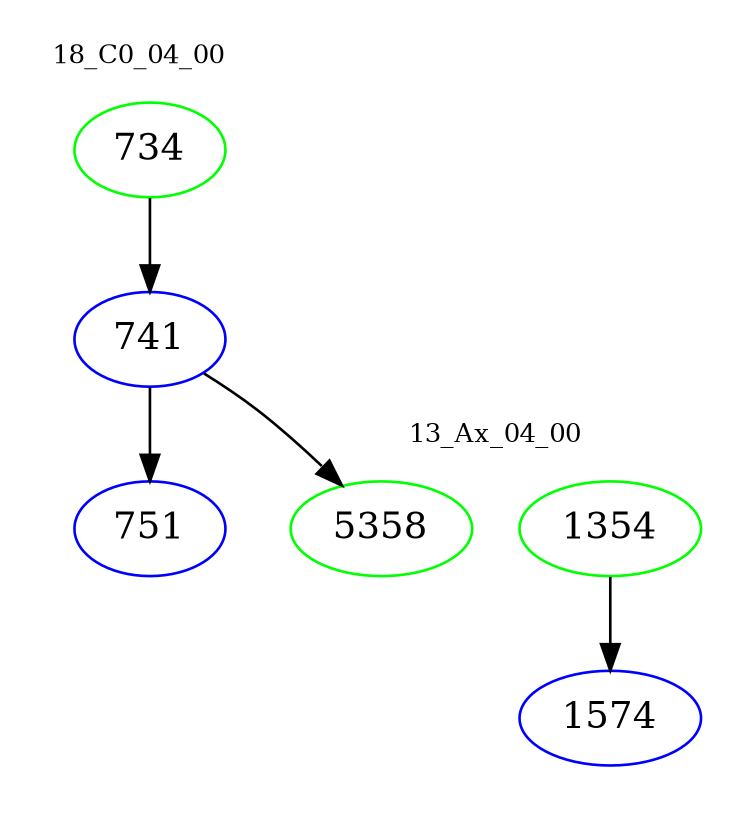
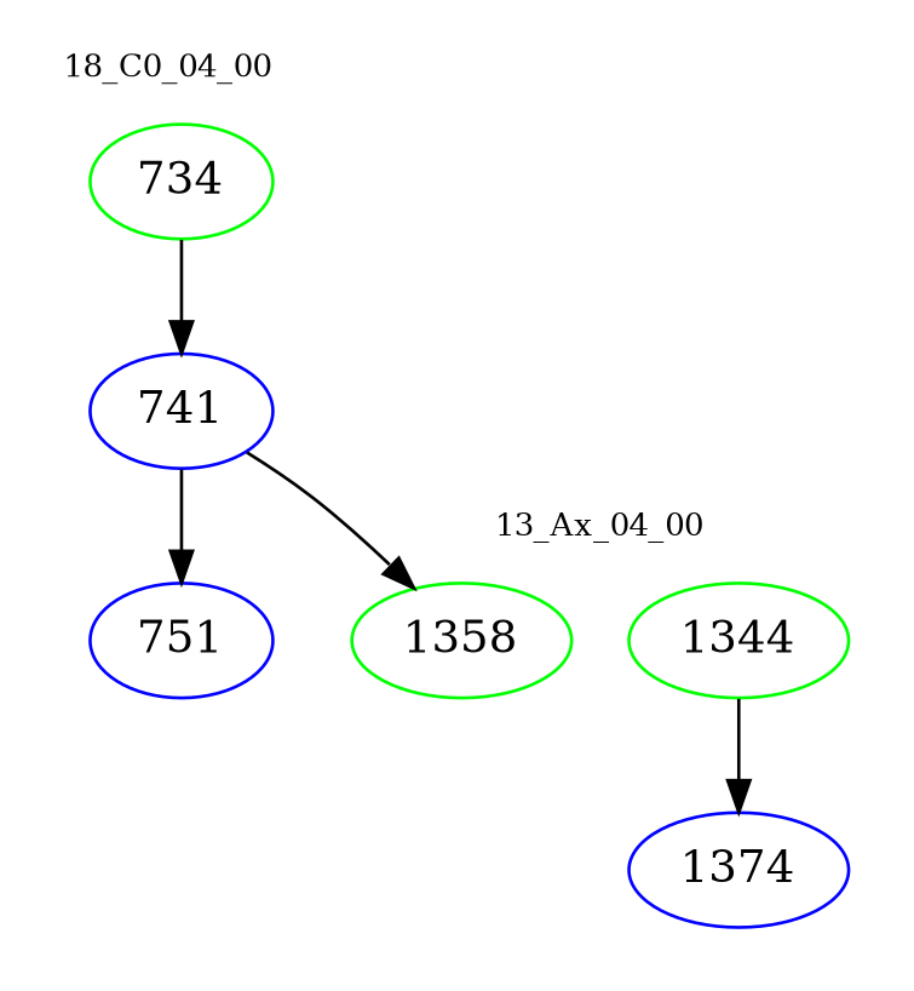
  digraph {
    node [color=green]
    edge [color=black]
-   n1 [label=1354]
-   n2 [color=blue label=1574]
-   n3 [label=5358]
+   n1 [label=1344]
+   n2 [color=blue label=1374]
+   n3 [label=1358]
    n4 [label=734]
    n5 [color=blue label=741]
    n6 [color=blue label=751]
    subgraph cluster_1 {
      color=white
      fontsize=10
      label="13_Ax_04_00"
      n1
      n2
      n3
    }
    subgraph cluster_2 {
      color=white
      fontsize=10
      label="18_C0_04_00"
      n4
      n5
      n6
    }
    n1 -> n2
    n4 -> n5
    n5 -> n3
    n5 -> n6
  }
